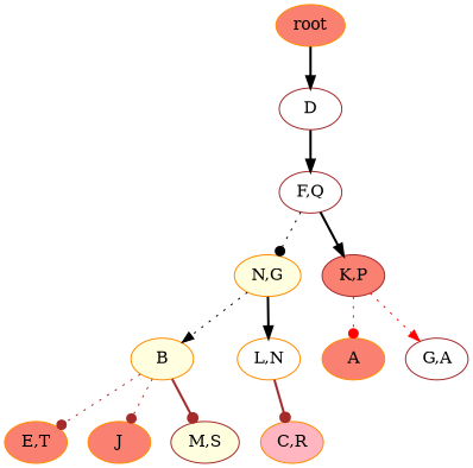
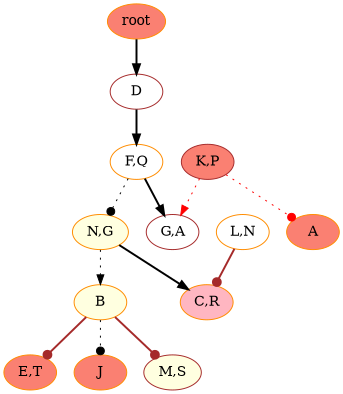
  strict digraph {
    node [color=darkorange fillcolor=salmon style=filled]
    edge [arrowhead=normal color=black style=bold]
    n1 [label=root]
    n2 [color=brown fillcolor=white label=D]
-   n3 [color=brown fillcolor=white label="F,Q"]
+   n3 [fillcolor=white label="F,Q"]
    n4 [fillcolor=lightyellow label="N,G"]
    n5 [color=brown label="K,P"]
    n6 [fillcolor=lightyellow label=B]
    n7 [fillcolor=white label="L,N"]
    n8 [label=A]
    n9 [color=brown fillcolor=white label="G,A"]
    n10 [label="E,T"]
    n11 [label=J]
    n12 [color=brown fillcolor=lightyellow label="M,S"]
    n13 [fillcolor=lightpink label="C,R"]
    n1 -> n2
    n2 -> n3
    n3 -> n4 [arrowhead=dot style=dotted]
-   n3 -> n5
+   n3 -> n9
    n4 -> n6 [style=dotted]
-   n4 -> n7
+   n4 -> n13
    n5 -> n8 [arrowhead=dot color=red style=dotted]
    n5 -> n9 [color=red style=dotted]
-   n6 -> n10 [arrowhead=dot color=brown style=dotted]
-   n6 -> n11 [arrowhead=dot color=brown style=dotted]
+   n6 -> n10 [arrowhead=dot color=brown]
+   n6 -> n11 [arrowhead=dot style=dotted]
    n6 -> n12 [arrowhead=dot color=brown]
    n7 -> n13 [arrowhead=dot color=brown]
  }
